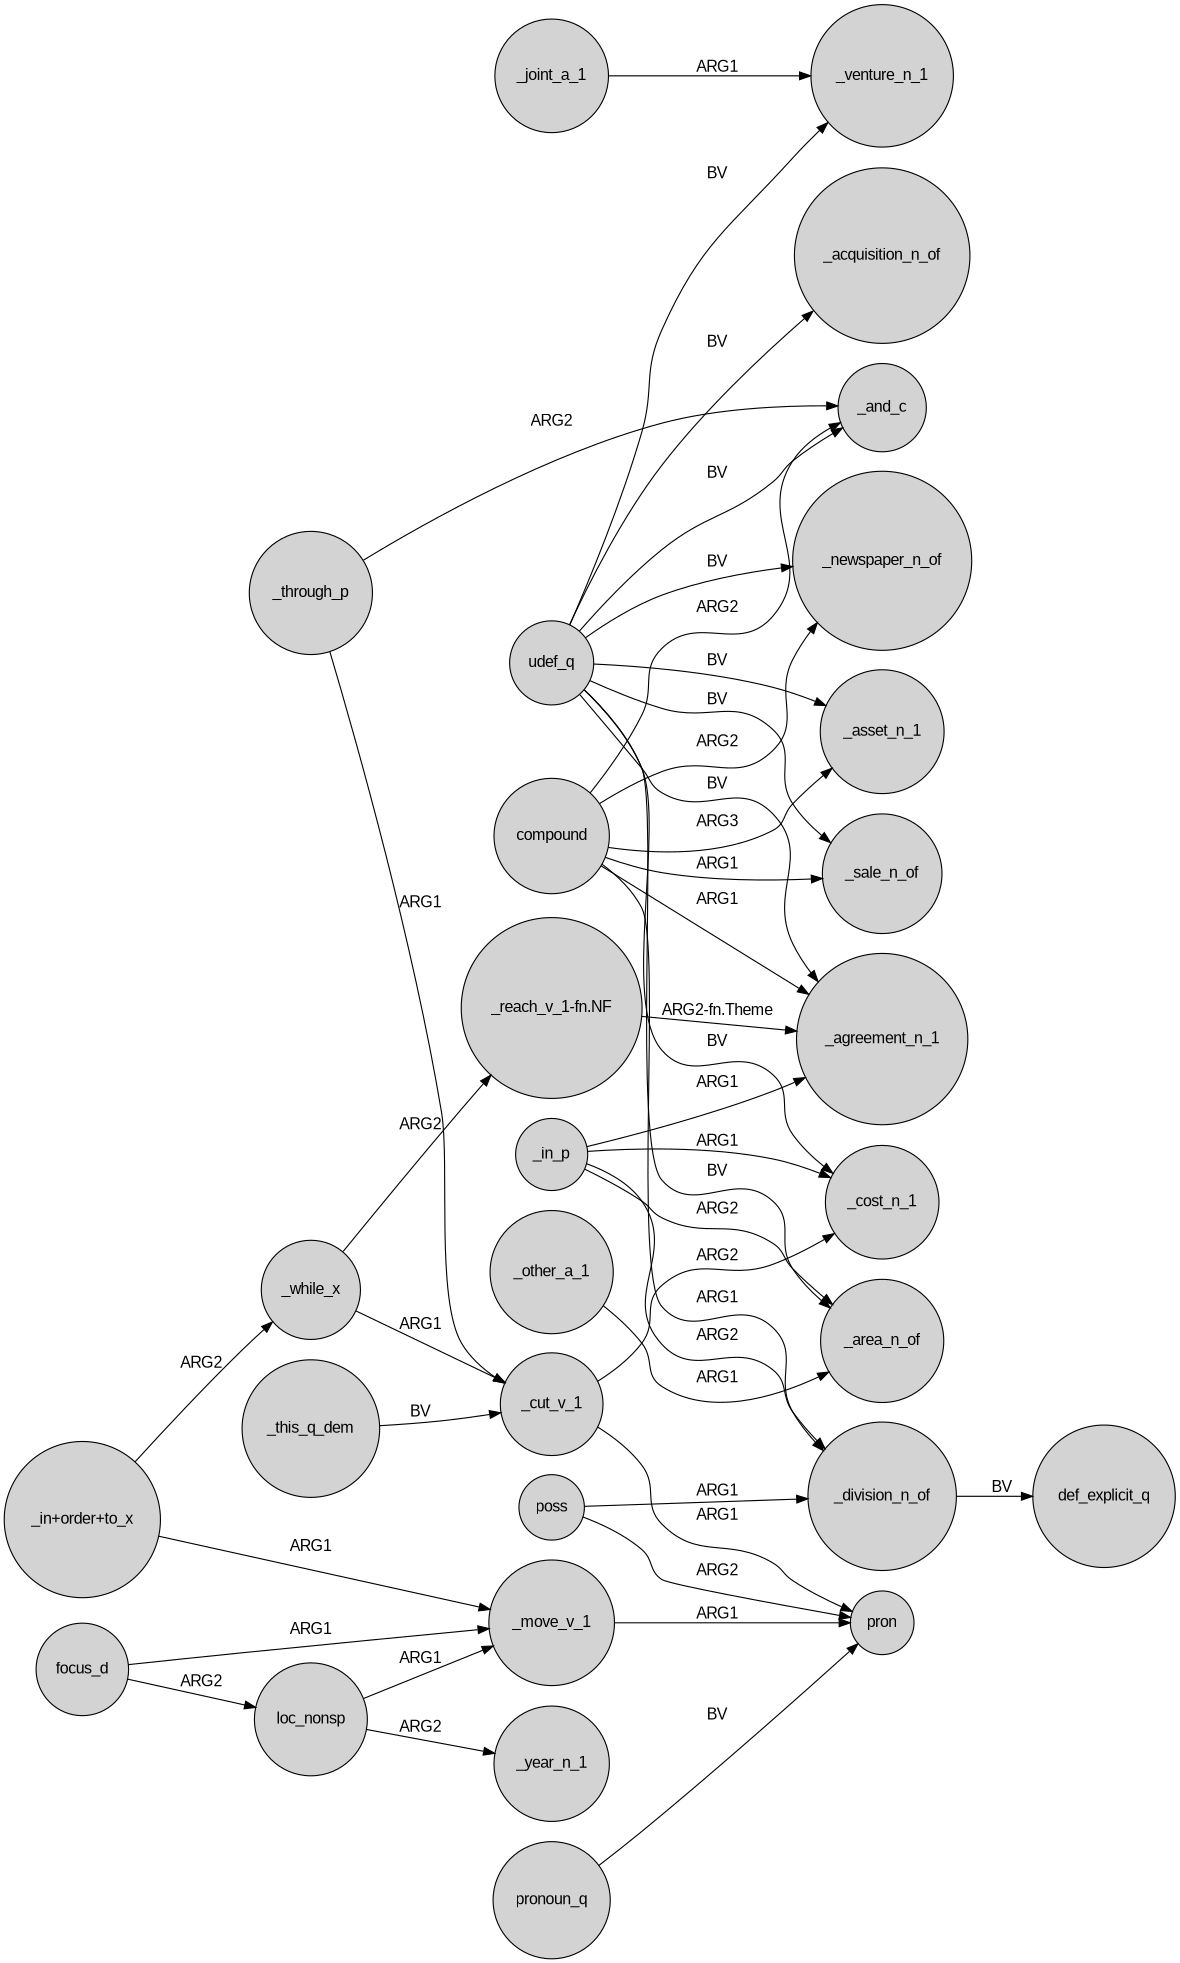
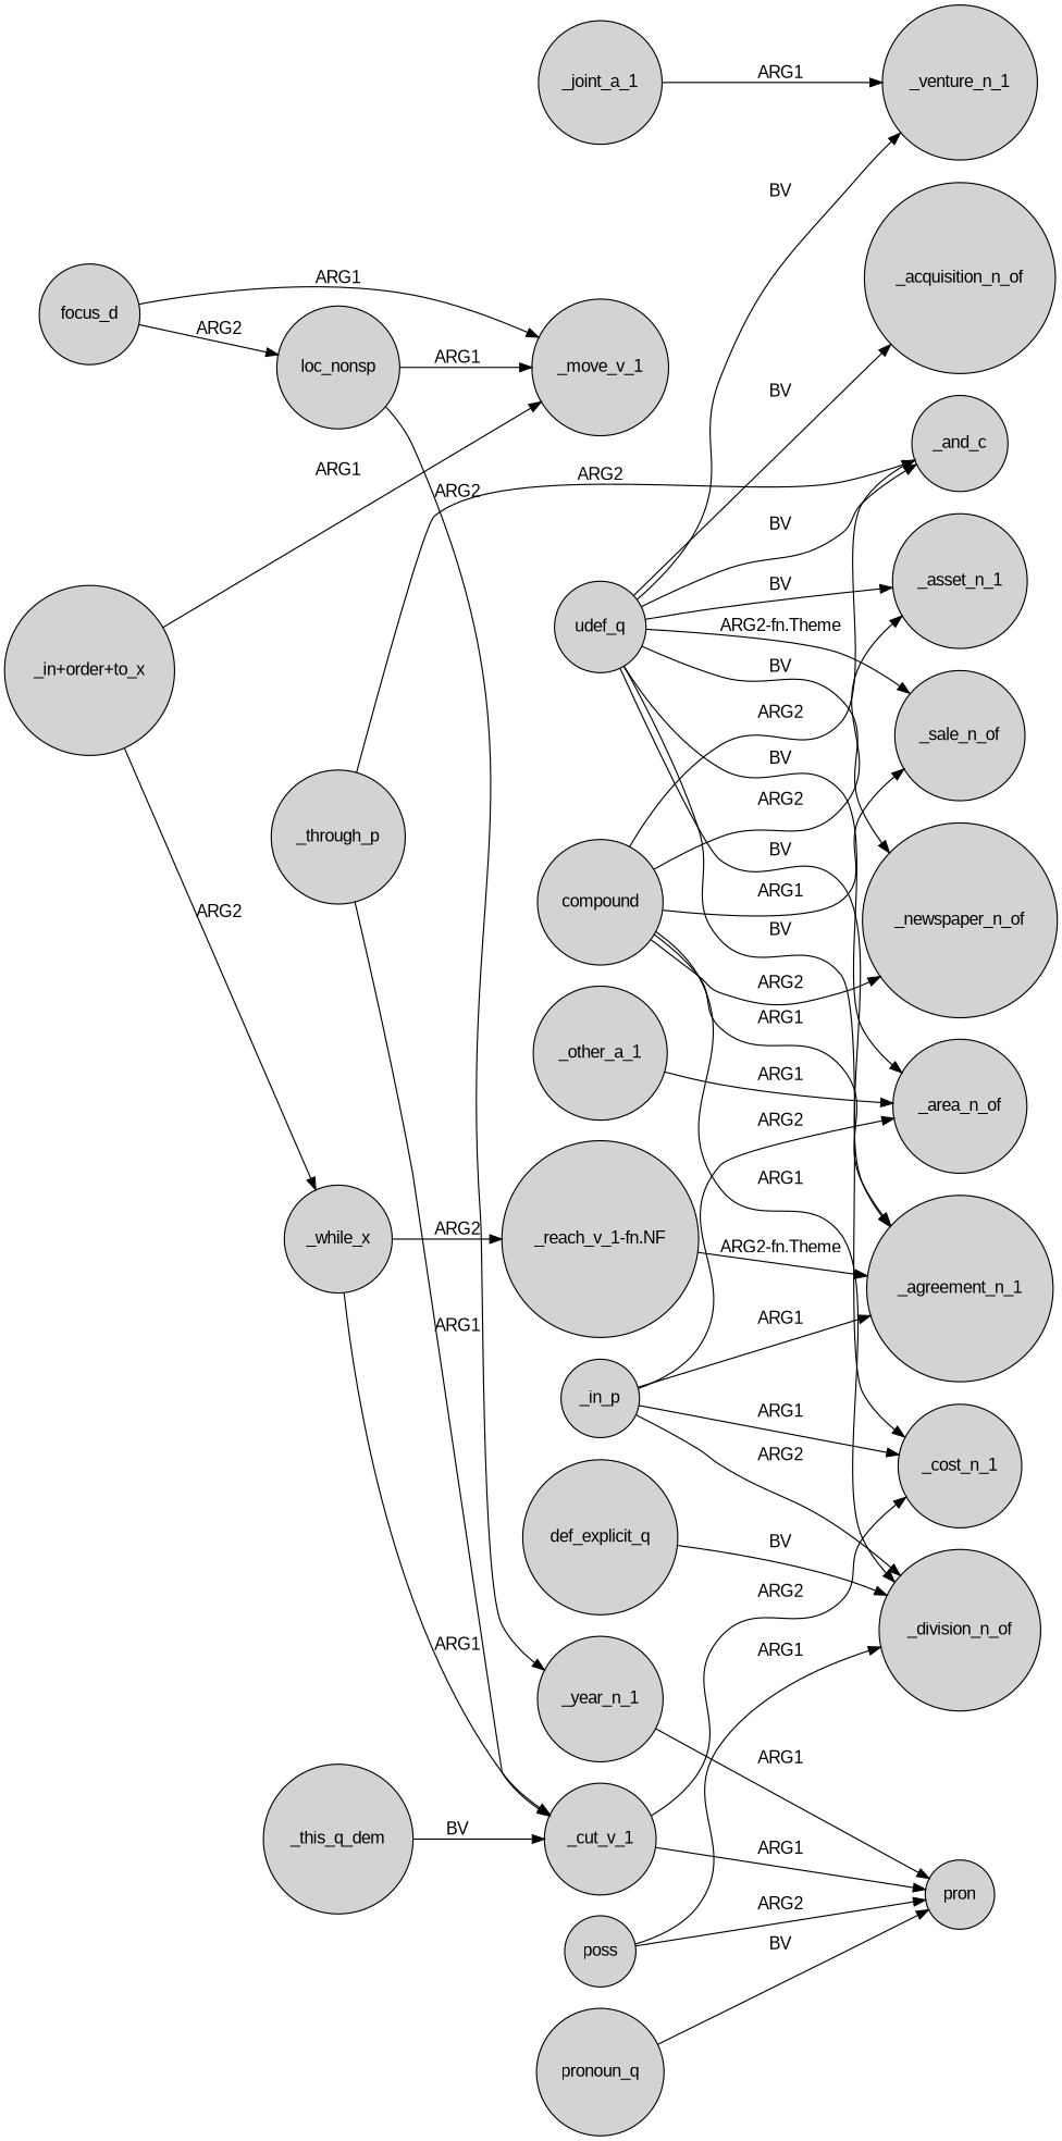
  digraph {
    fontname="Liberation Sans"
    rankdir=LR
    node [fontname="Liberation Sans" shape=circle style=filled]
    edge [fontname="Liberation Sans"]
    _joint_a_1
    _venture_n_1
    focus_d
    loc_nonsp
    _move_v_1
    _year_n_1
    pron
    _through_p
    _cut_v_1
    _and_c
    _cost_n_1
    _in_p
    _division_n_of
    _agreement_n_1
    _area_n_of
    poss
    udef_q
    _newspaper_n_of
    _asset_n_1
    _acquisition_n_of
    _sale_n_of
    _while_x
    "_reach_v_1-fn.NF"
    def_explicit_q
    "_in+order+to_x"
    pronoun_q
    compound
    _other_a_1
    _this_q_dem
    _joint_a_1 -> _venture_n_1 [label=ARG1]
    focus_d -> loc_nonsp [label=ARG2]
    focus_d -> _move_v_1 [label=ARG1]
    loc_nonsp -> _move_v_1 [label=ARG1]
    loc_nonsp -> _year_n_1 [label=ARG2]
-   _move_v_1 -> pron [label=ARG1]
+   _year_n_1 -> pron [label=ARG1]
    _through_p -> _cut_v_1 [label=ARG1]
    _through_p -> _and_c [label=ARG2]
    _cut_v_1 -> pron [label=ARG1]
    _cut_v_1 -> _cost_n_1 [label=ARG2]
    _in_p -> _cost_n_1 [label=ARG1]
    _in_p -> _division_n_of [label=ARG2]
    _in_p -> _agreement_n_1 [label=ARG1]
    _in_p -> _area_n_of [label=ARG2]
    poss -> pron [label=ARG2]
    poss -> _division_n_of [label=ARG1]
    udef_q -> _venture_n_1 [label=BV]
    udef_q -> _and_c [label=BV]
    udef_q -> _cost_n_1 [label=BV]
    udef_q -> _agreement_n_1 [label=BV]
    udef_q -> _area_n_of [label=BV]
    udef_q -> _newspaper_n_of [label=BV]
    udef_q -> _asset_n_1 [label=BV]
    udef_q -> _acquisition_n_of [label=BV]
-   udef_q -> _sale_n_of [label=BV]
+   udef_q -> _sale_n_of [label="ARG2-fn.Theme"]
    _while_x -> _cut_v_1 [label=ARG1]
    _while_x -> "_reach_v_1-fn.NF" [label=ARG2]
    "_reach_v_1-fn.NF" -> _agreement_n_1 [label="ARG2-fn.Theme"]
-   _division_n_of -> def_explicit_q [label=BV]
+   def_explicit_q -> _division_n_of [label=BV]
    "_in+order+to_x" -> _move_v_1 [label=ARG1]
    "_in+order+to_x" -> _while_x [label=ARG2]
    pronoun_q -> pron [label=BV]
    compound -> _and_c [label=ARG2]
    compound -> _division_n_of [label=ARG1]
    compound -> _agreement_n_1 [label=ARG1]
    compound -> _newspaper_n_of [label=ARG2]
-   compound -> _asset_n_1 [label=ARG3]
+   compound -> _asset_n_1 [label=ARG2]
    compound -> _sale_n_of [label=ARG1]
    _other_a_1 -> _area_n_of [label=ARG1]
    _this_q_dem -> _cut_v_1 [label=BV]
  }
